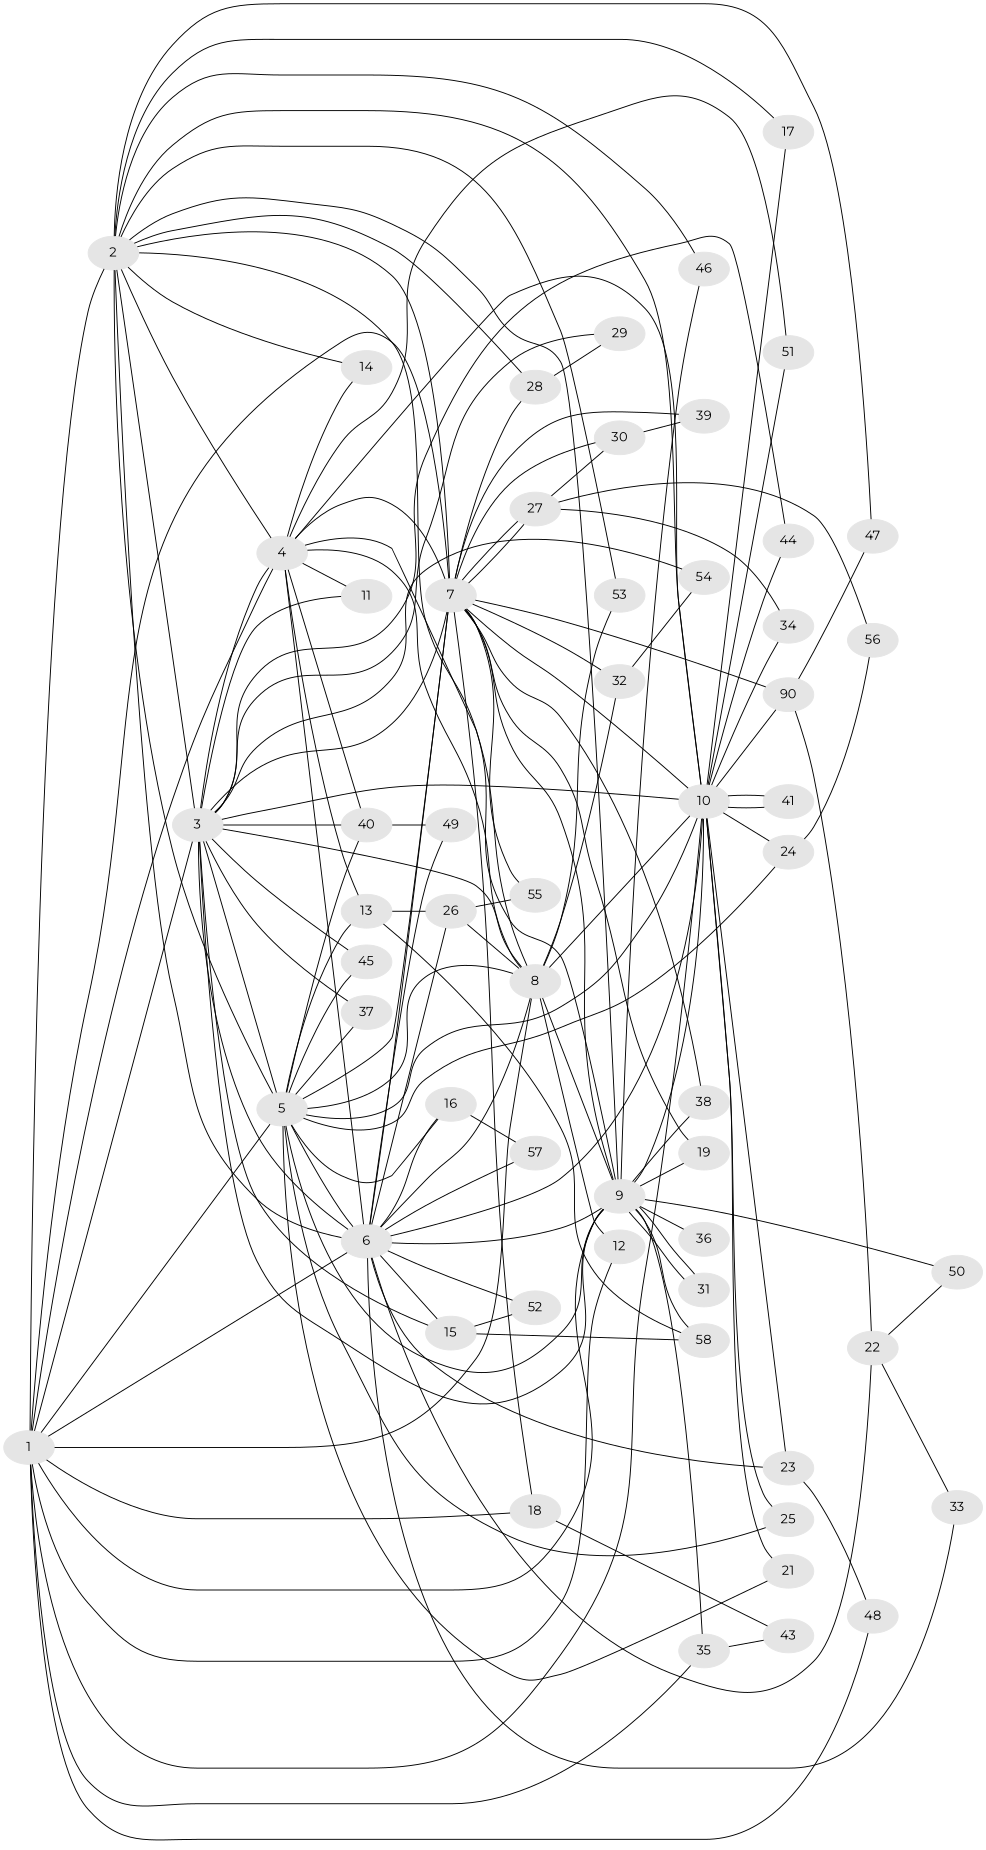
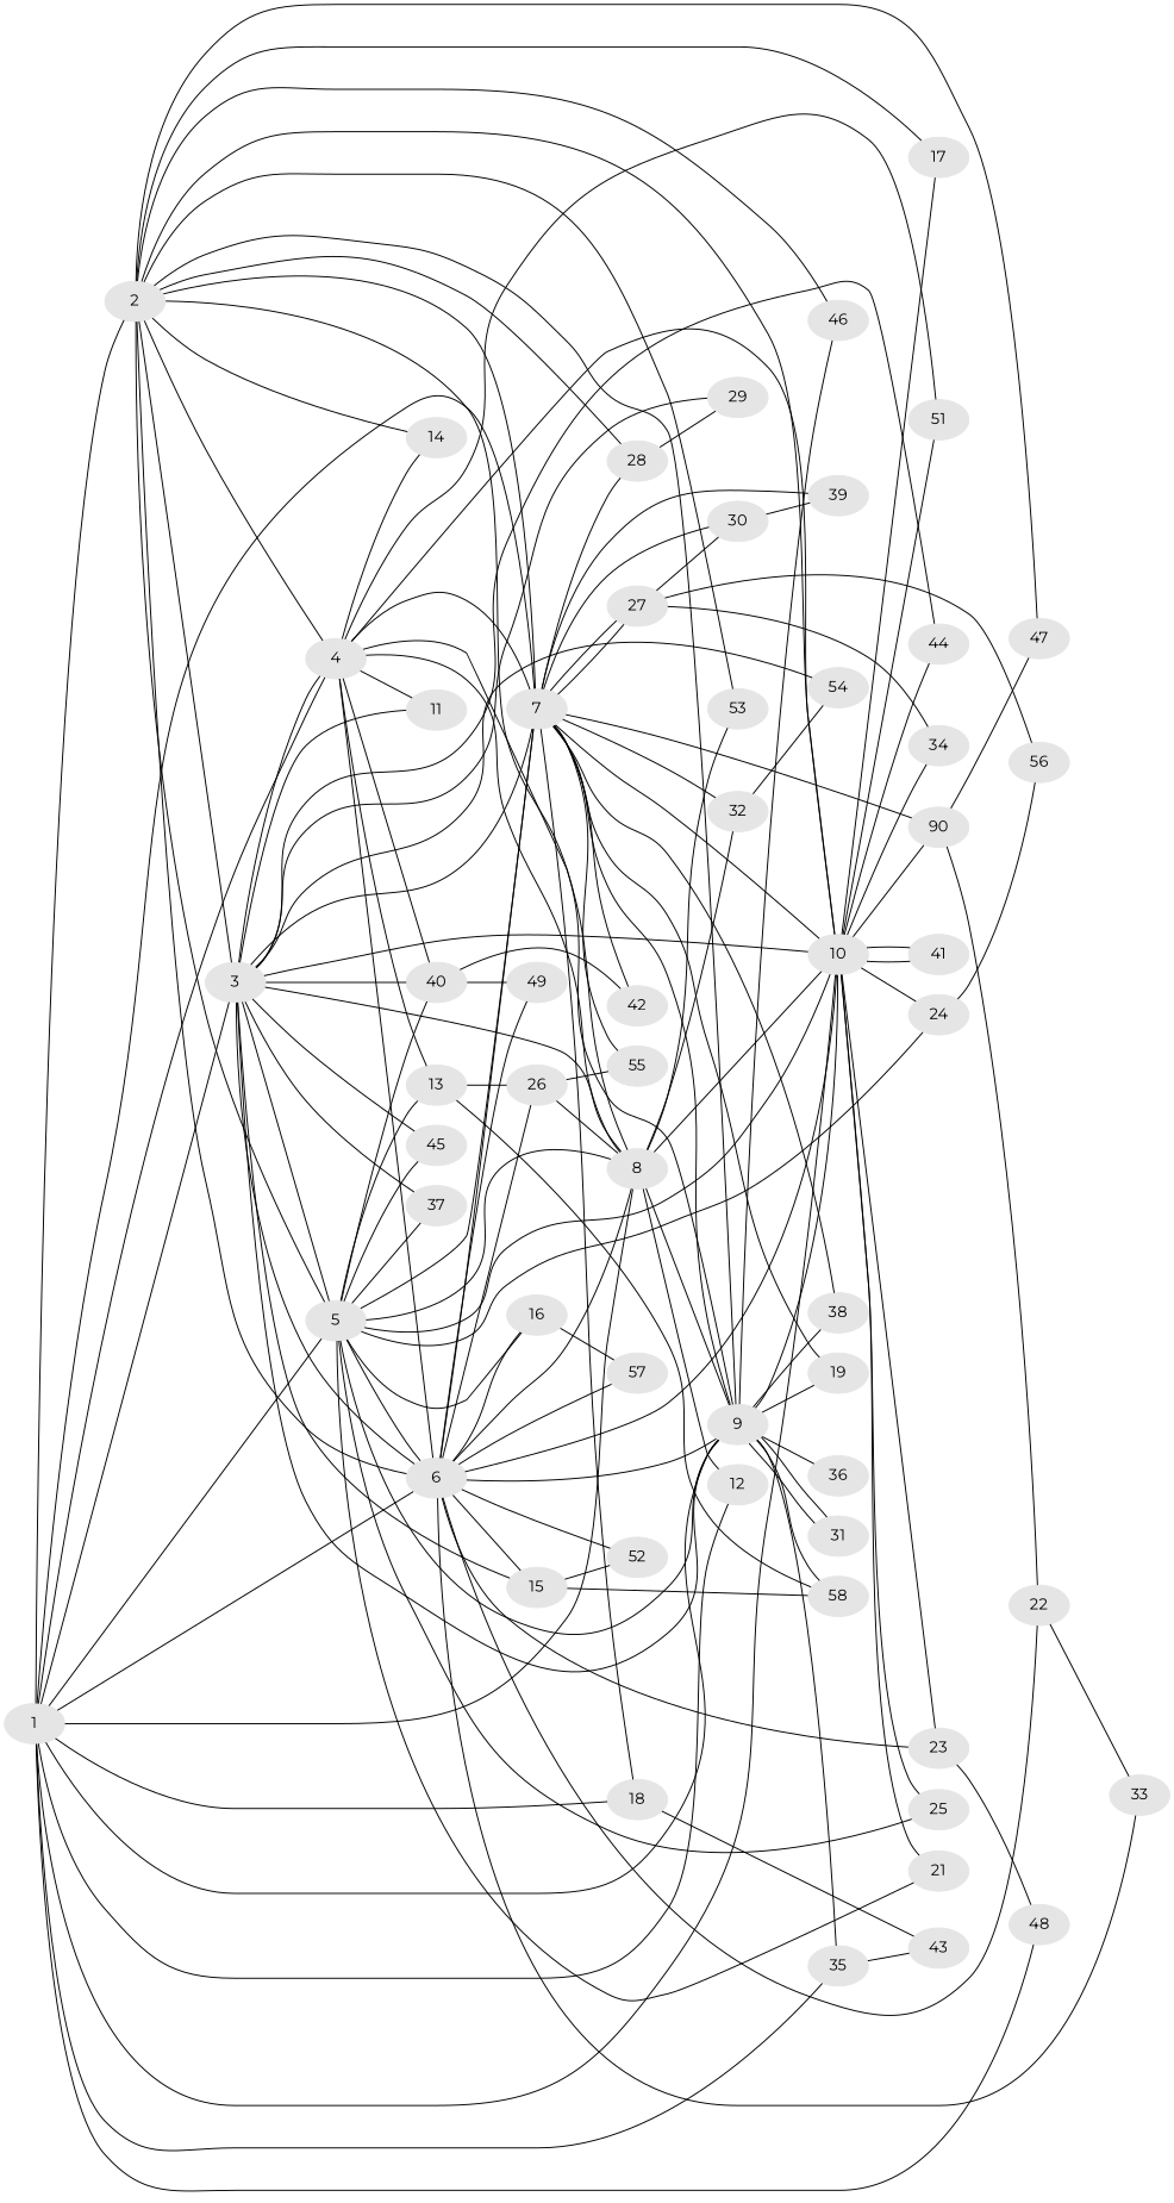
  graph {
    fontname=Montserrat
    rankdir=LR
    node [color=gray90 fontname=Montserrat style=filled]
    edge [fontname=Montserrat]
    1
    2
    3
    4
    5
    6
    7
    8
    9
    10
    12
    18
    35
    48
    14
    17
    28
    46
    47
    53
    11
    15
    29
    37
    40
    44
    45
    54
    13
    51
    16
    21
    24
    25
    22
    23
    26
    33
    49
    52
    57
    19
    n43 [label=90]
    27
    30
    32
    38
    39
+   42
    55
    31
    36
-   50
    58
    34
    41
    43
    56
    1 -- 2
    1 -- 3
    1 -- 4
    1 -- 5
    1 -- 6
    1 -- 7
    1 -- 8
    1 -- 9
    1 -- 10
    1 -- 12
    1 -- 18
    1 -- 35
    1 -- 48
    2 -- 3
    2 -- 4
    2 -- 5
    2 -- 6
    2 -- 7
    2 -- 8
    2 -- 9
    2 -- 10
    2 -- 14
    2 -- 17
    2 -- 28
    2 -- 46
    2 -- 47
    2 -- 53
    3 -- 4
    3 -- 5
    3 -- 6
    3 -- 7
    3 -- 8
    3 -- 9
    3 -- 10
    3 -- 11
    3 -- 15
    3 -- 29
    3 -- 37
    3 -- 40
    3 -- 44
    3 -- 45
    3 -- 54
    4 -- 6
    4 -- 7
    4 -- 8
    4 -- 9
    4 -- 10
    4 -- 14
    4 -- 11
    4 -- 40
    4 -- 13
    4 -- 51
    5 -- 6
    5 -- 7
    5 -- 8
    5 -- 9
    5 -- 10
    5 -- 37
    5 -- 40
    5 -- 45
    5 -- 13
    5 -- 16
    5 -- 21
    5 -- 24
    5 -- 25
    6 -- 7
    6 -- 8
    6 -- 9
    6 -- 10
    6 -- 15
    6 -- 16
    6 -- 22
    6 -- 23
    6 -- 26
    6 -- 33
    6 -- 49
    6 -- 52
    6 -- 57
    7 -- 9
    7 -- 10
    7 -- 18
    7 -- 28
    7 -- 19
    7 -- n43
    7 -- 27
    7 -- 27
    7 -- 30
    7 -- 32
    7 -- 38
    7 -- 39
+   7 -- 42
    7 -- 55
    8 -- 9
    8 -- 10
    8 -- 12
    8 -- 53
    8 -- 32
    9 -- 10
    9 -- 35
    9 -- 46
    9 -- 19
    9 -- 38
    9 -- 31
    9 -- 31
    9 -- 36
-   9 -- 50
    9 -- 58
    10 -- 17
    10 -- 44
    10 -- 51
    10 -- 21
    10 -- 24
    10 -- 25
    10 -- 23
    10 -- n43
    10 -- 34
    10 -- 41
    10 -- 41
    18 -- 43
    35 -- 43
    28 -- 29
    15 -- 52
    15 -- 58
    40 -- 49
+   40 -- 42
    13 -- 26
    13 -- 58
    16 -- 57
    24 -- 56
    22 -- 33
-   22 -- 50
    23 -- 48
    26 -- 8
    26 -- 55
    n43 -- 47
    n43 -- 22
    27 -- 30
    27 -- 34
    27 -- 56
    30 -- 39
    32 -- 54
  }
